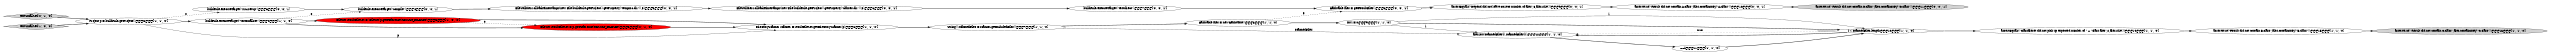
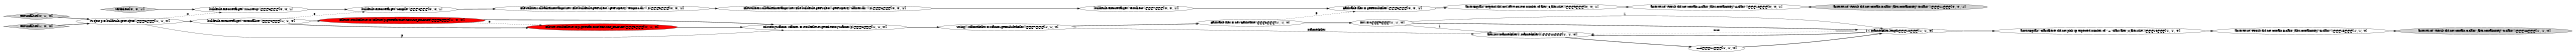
  digraph {
    rankdir=LR
    node [fillcolor=white shape=ellipse style=filled]
    edge [style=bold]
    n1 [label="DirectoryScanner scanner = resultFileSet.getDirectoryScanner(p)@@@6@@@['1', '1', '0']"]
    n2 [label="String(( scannedFiles = scanner.getIncludedFiles()@@@7@@@['1', '1', '0']"]
    n3 [label="files.put(scannedFiles(i(,scannedFiles(i()@@@12@@@['1', '1', '0']"]
    n4 [label="Hashtable files = new Hashtable()@@@8@@@['1', '1', '0']"]
    n5 [label="int i = 0@@@9@@@['1', '1', '0']"]
    n6 [label="i < scannedFiles.length@@@10@@@['1', '1', '0']" shape=diamond]
    n7 [label="++i@@@11@@@['1', '1', '0']"]
    n8 [label="assertEquals(\"Classfileset did not pick up expected number of \" + \"class files\",2,files.size())@@@14@@@['1', '1', '0']"]
+   n9 [fillcolor=lightgray label="testDirect['0', '0', '1']" shape=diamond]
    n10 [label="buildRule.executeTarget(\"src1setup\")@@@3@@@['0', '0', '1']"]
    n11 [label="buildRule.executeTarget(\"compile\")@@@4@@@['0', '0', '1']"]
    n12 [label="assertEquals(\"Depend did not leave correct number of files\",3,files.size())@@@9@@@['0', '0', '1']"]
    n13 [label="assertTrue(\"Result did not contain A.class\",files.containsKey(\"A.class\"))@@@10@@@['0', '0', '1']"]
    n14 [fillcolor=lightgray label="assertTrue(\"Result did not contain D.class\",files.containsKey(\"D.class\"))@@@11@@@['0', '0', '1']"]
    n15 [label="Project p = buildRule.getProject()@@@3@@@['1', '1', '0']"]
    n16 [label="buildRule.executeTarget(\"testsmallset\")@@@4@@@['1', '1', '0']"]
    n17 [fillcolor=red label="FileSet resultFileSet = (FileSet)p.getReference(RESULT_FILESET)@@@5@@@['1', '0', '0']"]
    n18 [fillcolor=red label="FileSet resultFileSet = p.getReference(RESULT_FILESET)@@@5@@@['0', '1', '0']"]
    n19 [fillcolor=lightgray label="testSmallSet['0', '1', '0']" shape=diamond]
    n20 [label="Hashtable files = getResultFiles()@@@8@@@['0', '0', '1']"]
    n21 [label="assertTrue(\"Result did not contain B.class\",files.containsKey(\"B.class\"))@@@15@@@['1', '1', '0']"]
    n22 [fillcolor=lightgray label="assertTrue(\"Result did not contain C.class\",files.containsKey(\"C.class\"))@@@16@@@['1', '1', '0']"]
    n23 [label="FileUtilities.rollbackTimestamps(new File(buildRule.getProject().getProperty(\"tempsrc.dir\")),5)@@@5@@@['0', '0', '1']"]
    n24 [label="FileUtilities.rollbackTimestamps(new File(buildRule.getProject().getProperty(\"classes.dir\")),5)@@@6@@@['0', '0', '1']"]
    n25 [label="buildRule.executeTarget(\"testdirect\")@@@7@@@['0', '0', '1']"]
    n26 [fillcolor=lightgray label="testSmallSet['1', '0', '0']" shape=diamond]
    n1 -> n2
    n2 -> n3 [label=scannedFiles style=solid]
    n2 -> n4
    n3 -> n7
    n4 -> n5
    n4 -> n20 [label=5 style=dashed]
    n5 -> n3 [label=i style=solid]
    n5 -> n6 [label=i style=solid]
    n5 -> n6
    n6 -> n3 [label=true style=dotted]
    n6 -> n3
    n6 -> n8
    n7 -> n6
    n8 -> n21
+   n9 -> n10
    n10 -> n11
    n11 -> n23
    n12 -> n13
    n13 -> n14
    n15 -> n1 [label=p style=solid]
    n15 -> n10 [label=0 style=dashed]
    n15 -> n16
    n16 -> n11 [label=0 style=dashed]
    n16 -> n17
    n16 -> n18
    n17 -> n1
    n17 -> n18 [label=0 style=dashed]
    n18 -> n1
    n19 -> n15
    n20 -> n12
    n21 -> n22
    n23 -> n24
    n24 -> n25
    n25 -> n20
    n26 -> n15
  }
